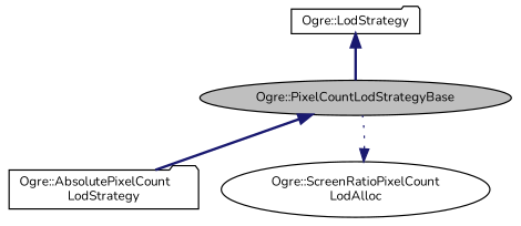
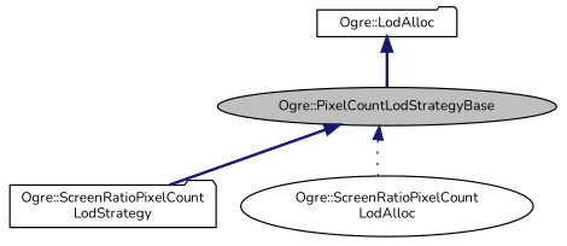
  digraph {
    fontname=Nunito
    node [color=black fontname=Nunito fontsize=10 shape=ellipse]
    edge [color=midnightblue dir=back fontname=Nunito fontsize=10 labelfontname=Helvetica labelfontsize=10 style=bold]
    n1 [fillcolor=grey75 fontcolor=black height=0.2 label="Ogre::PixelCountLodStrategyBase" style=filled width=0.4]
-   n2 [height=0.2 label="Ogre::AbsolutePixelCount\lLodStrategy" shape=folder width=0.4]
+   n2 [height=0.2 label="Ogre::ScreenRatioPixelCount\lLodStrategy" shape=folder width=0.4]
    n3 [height=0.2 label="Ogre::ScreenRatioPixelCount\lLodAlloc" width=0.4]
-   n4 [height=0.2 label="Ogre::LodStrategy" shape=folder width=0.4]
+   n4 [height=0.2 label="Ogre::LodAlloc" shape=folder width=0.4]
    n1 -> n2
-   n3 -> n1 [style=dotted]
+   n1 -> n3 [style=dotted]
    n4 -> n1
  }
